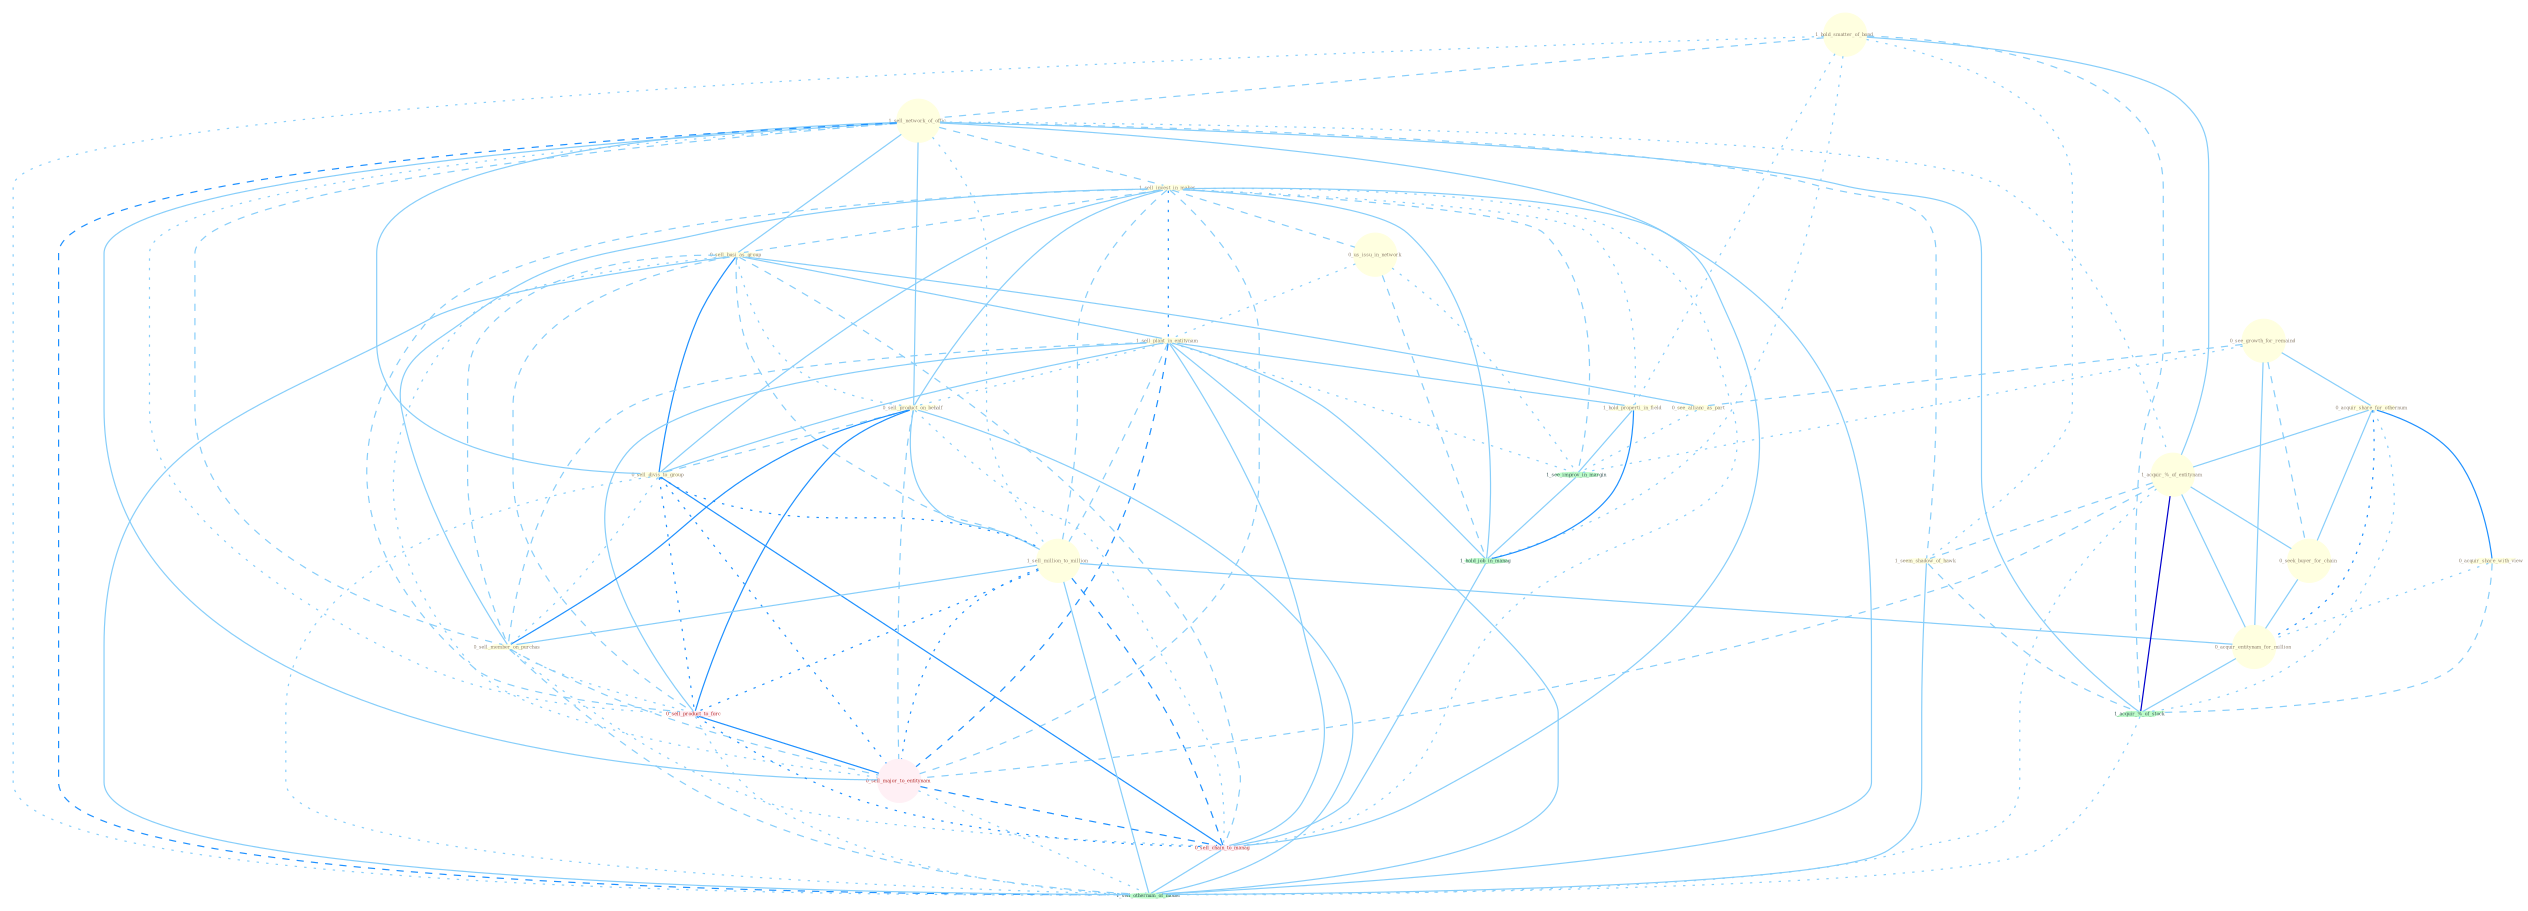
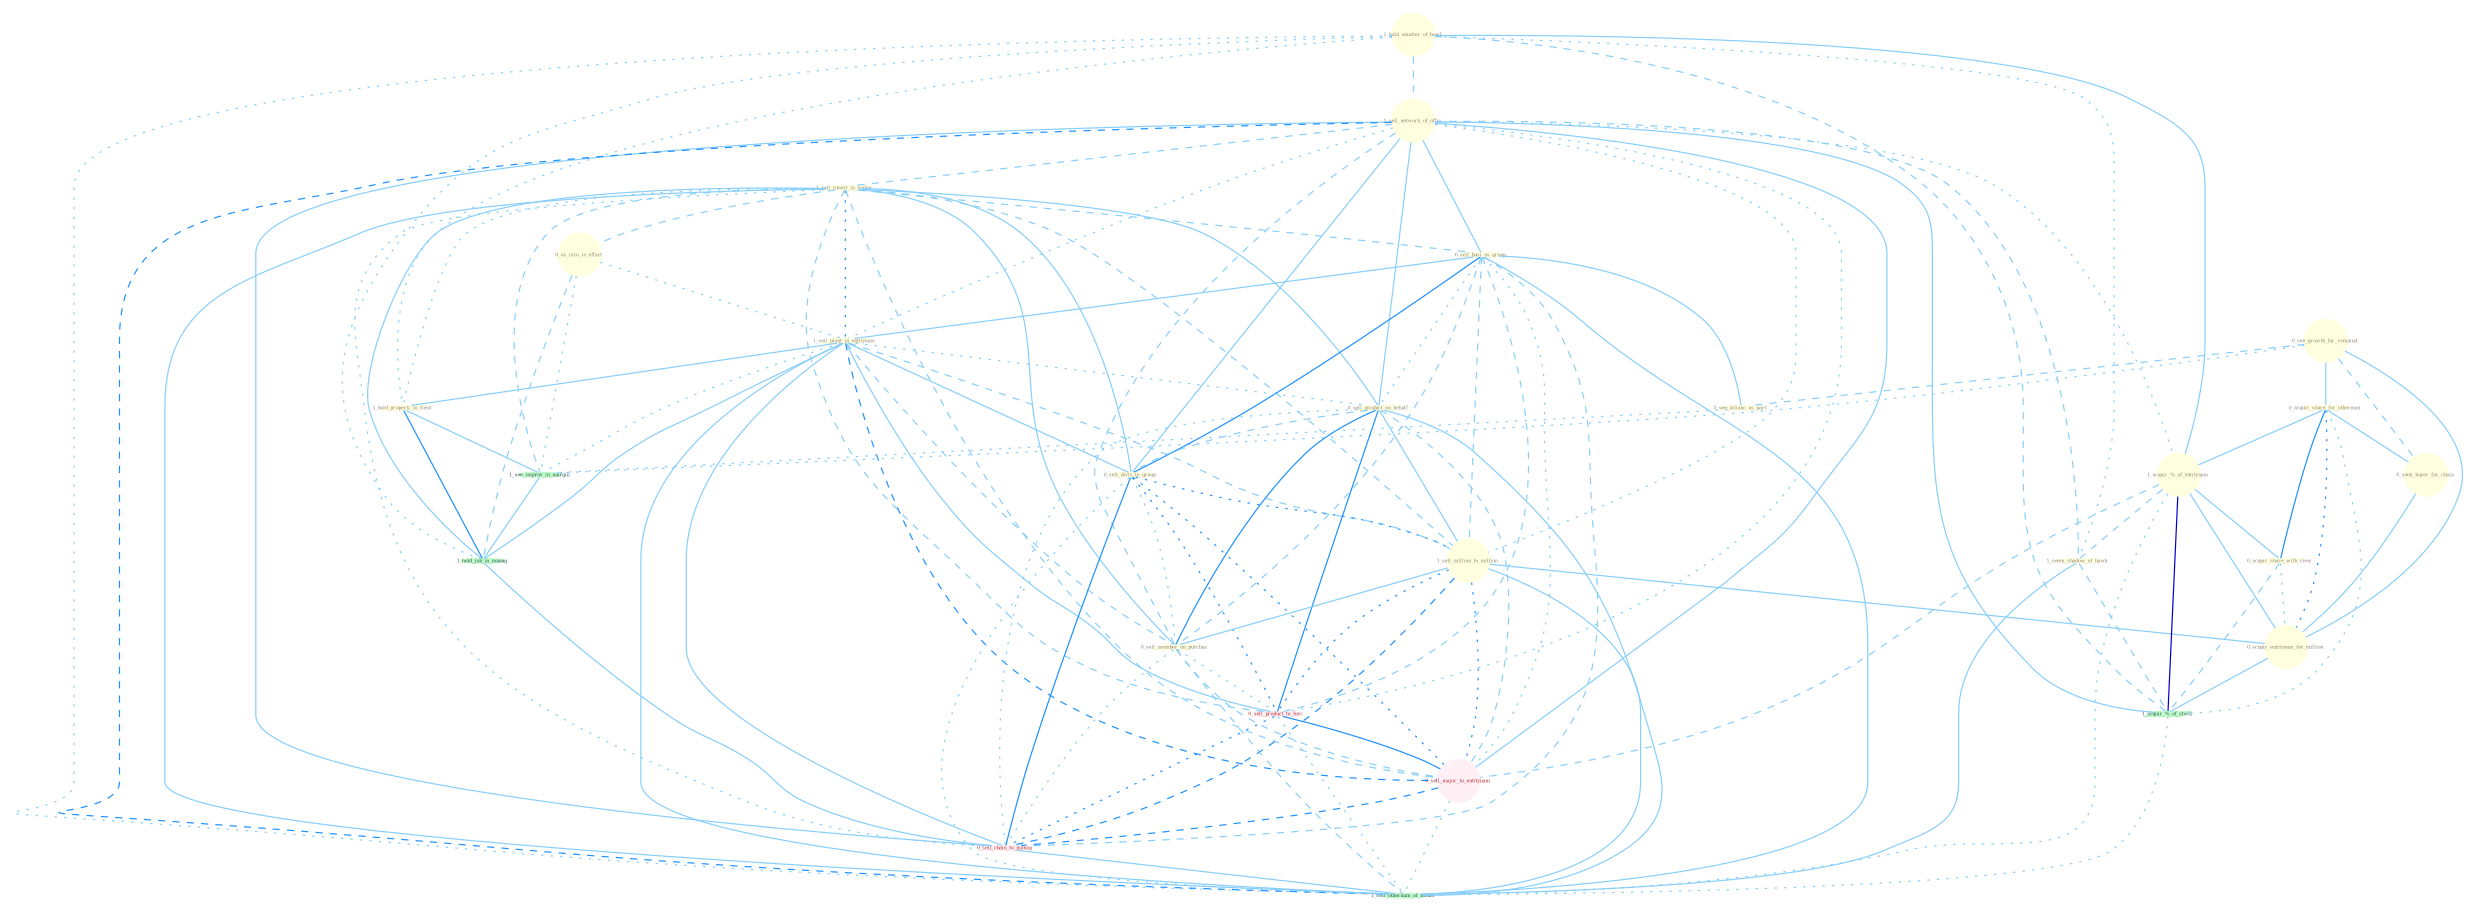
  graph {
    node [color="#ffffe0" fixedsize=true fontcolor="#8b7d6b" fontsize=4 shape=circle style=filled]
    edge [color="#87cefa" style=solid w=1]
    "0_see_growth_for_remaind " [height=.06 width=.5]
    "0_acquir_share_for_othernum " [height=.06 shape=cylinder width=.5]
    "1_hold_smatter_of_bond " [height=.06 width=.5]
    "1_sell_network_of_offic " [height=.06 width=.5]
    "1_sell_invest_in_maker " [height=.06 shape=parallelogram width=.5]
    "0_sell_busi_as_group " [height=.06 shape=ellipse width=.5]
-   "0_us_issu_in_effort " [height=.06 width=.5 label="0_us_issu_in_network"]
+   "0_us_issu_in_effort " [height=.06 width=.5]
    "1_sell_plant_in_entitynam " [height=.06 shape=parallelogram width=.5]
    "0_sell_product_on_behalf " [height=.06 shape=parallelogram width=.5]
    "0_sell_divis_to_group " [height=.06 shape=ellipse width=.5]
    "1_sell_million_to_million " [height=.06 width=.5]
    "0_sell_member_on_purchas " [height=.06 shape=parallelogram width=.5]
    "1_hold_properti_in_field " [height=.06 shape=parallelogram width=.5]
    "0_seek_buyer_for_chain " [height=.06 width=.5]
    "1_acquir_%_of_entitynam " [height=.06 width=.5]
    "0_see_allianc_as_part " [height=.06 shape=ellipse width=.5]
    "1_seem_shadow_of_hawk " [height=.06 shape=ellipse width=.5]
    "0_acquir_share_with_view " [height=.06 shape=parallelogram width=.5]
    "0_acquir_entitynam_for_million " [height=.06 width=.5]
    "0_sell_product_to_forc " [color="#fff0f5" fontcolor="#b22222" height=.06 shape=cylinder width=.5]
    "0_sell_major_to_entitynam " [color="#fff0f5" fontcolor="#b22222" height=.06 width=.5]
    "0_sell_chain_to_manag " [color="#fff0f5" fontcolor="#b22222" height=.06 shape=parallelogram width=.5]
    "1_see_improv_in_margin " [color="#BDFCC9" fontcolor="#2f4f4f" height=.06 shape=ellipse width=.5]
    "1_acquir_%_of_stock " [color="#BDFCC9" fontcolor="#2f4f4f" height=.06 shape=parallelogram width=.5]
    "1_hold_job_in_manag " [color="#BDFCC9" fontcolor="#2f4f4f" height=.06 shape=ellipse width=.5]
    "1_sell_othernum_of_model " [color="#BDFCC9" fontcolor="#2f4f4f" height=.06 shape=ellipse width=.5]
    subgraph sub_1 {
      "0_see_growth_for_remaind "
      "0_acquir_share_for_othernum "
      "1_hold_smatter_of_bond "
      "1_sell_network_of_offic "
      "1_sell_invest_in_maker "
      "0_sell_busi_as_group "
      "0_us_issu_in_effort "
      "1_sell_plant_in_entitynam "
      "0_sell_product_on_behalf "
      "0_sell_divis_to_group "
      "1_sell_million_to_million "
      "0_sell_member_on_purchas "
      "1_hold_properti_in_field "
      "0_seek_buyer_for_chain "
      "1_acquir_%_of_entitynam "
      "0_see_allianc_as_part "
      "1_seem_shadow_of_hawk "
      "0_acquir_share_with_view "
      "0_acquir_entitynam_for_million "
    }
    subgraph sub_2 {
      "0_sell_product_to_forc "
      "0_sell_major_to_entitynam "
      "0_sell_chain_to_manag "
    }
    "0_see_growth_for_remaind " -- "0_acquir_share_for_othernum "
    "0_see_growth_for_remaind " -- "0_seek_buyer_for_chain " [style=dashed]
    "0_see_growth_for_remaind " -- "0_see_allianc_as_part " [style=dashed]
    "0_see_growth_for_remaind " -- "0_acquir_entitynam_for_million "
    "0_see_growth_for_remaind " -- "1_see_improv_in_margin " [style=dotted]
    "0_acquir_share_for_othernum " -- "0_seek_buyer_for_chain "
    "0_acquir_share_for_othernum " -- "1_acquir_%_of_entitynam "
    "0_acquir_share_for_othernum " -- "0_acquir_share_with_view " [color="#1e90ff" w=2]
    "0_acquir_share_for_othernum " -- "0_acquir_entitynam_for_million " [color="#1e90ff" style=dotted w=2]
    "0_acquir_share_for_othernum " -- "1_acquir_%_of_stock " [style=dotted]
    "1_hold_smatter_of_bond " -- "1_sell_network_of_offic " [style=dashed]
    "1_hold_smatter_of_bond " -- "1_hold_properti_in_field " [style=dotted]
    "1_hold_smatter_of_bond " -- "1_acquir_%_of_entitynam "
    "1_hold_smatter_of_bond " -- "1_seem_shadow_of_hawk " [style=dotted]
    "1_hold_smatter_of_bond " -- "1_acquir_%_of_stock " [style=dashed]
    "1_hold_smatter_of_bond " -- "1_hold_job_in_manag " [style=dotted]
    "1_hold_smatter_of_bond " -- "1_sell_othernum_of_model " [style=dotted]
    "1_sell_network_of_offic " -- "1_sell_invest_in_maker " [style=dashed]
    "1_sell_network_of_offic " -- "0_sell_busi_as_group "
+   "1_sell_network_of_offic " -- "1_sell_plant_in_entitynam " [style=dotted]
    "1_sell_network_of_offic " -- "0_sell_product_on_behalf "
    "1_sell_network_of_offic " -- "0_sell_divis_to_group "
    "1_sell_network_of_offic " -- "1_sell_million_to_million " [style=dotted]
    "1_sell_network_of_offic " -- "0_sell_member_on_purchas " [style=dashed]
    "1_sell_network_of_offic " -- "1_acquir_%_of_entitynam " [style=dotted]
    "1_sell_network_of_offic " -- "1_seem_shadow_of_hawk " [style=dashed]
    "1_sell_network_of_offic " -- "0_sell_product_to_forc " [style=dotted]
    "1_sell_network_of_offic " -- "0_sell_major_to_entitynam "
    "1_sell_network_of_offic " -- "0_sell_chain_to_manag "
    "1_sell_network_of_offic " -- "1_acquir_%_of_stock "
    "1_sell_network_of_offic " -- "1_sell_othernum_of_model " [color="#1e90ff" style=dashed w=2]
    "1_sell_invest_in_maker " -- "0_sell_busi_as_group " [style=dashed]
    "1_sell_invest_in_maker " -- "0_us_issu_in_effort " [style=dashed]
    "1_sell_invest_in_maker " -- "1_sell_plant_in_entitynam " [color="#1e90ff" style=dotted w=2]
    "1_sell_invest_in_maker " -- "0_sell_product_on_behalf "
    "1_sell_invest_in_maker " -- "0_sell_divis_to_group "
    "1_sell_invest_in_maker " -- "1_sell_million_to_million " [style=dashed]
    "1_sell_invest_in_maker " -- "0_sell_member_on_purchas "
    "1_sell_invest_in_maker " -- "1_hold_properti_in_field " [style=dotted]
    "1_sell_invest_in_maker " -- "0_sell_product_to_forc " [style=dashed]
    "1_sell_invest_in_maker " -- "0_sell_major_to_entitynam " [style=dashed]
    "1_sell_invest_in_maker " -- "0_sell_chain_to_manag " [style=dotted]
    "1_sell_invest_in_maker " -- "1_see_improv_in_margin " [style=dashed]
    "1_sell_invest_in_maker " -- "1_hold_job_in_manag "
    "1_sell_invest_in_maker " -- "1_sell_othernum_of_model "
    "0_sell_busi_as_group " -- "1_sell_plant_in_entitynam "
    "0_sell_busi_as_group " -- "0_sell_product_on_behalf " [style=dotted]
    "0_sell_busi_as_group " -- "0_sell_divis_to_group " [color="#1e90ff" w=2]
    "0_sell_busi_as_group " -- "1_sell_million_to_million " [style=dashed]
    "0_sell_busi_as_group " -- "0_sell_member_on_purchas " [style=dashed]
    "0_sell_busi_as_group " -- "0_see_allianc_as_part "
    "0_sell_busi_as_group " -- "0_sell_product_to_forc " [style=dashed]
    "0_sell_busi_as_group " -- "0_sell_major_to_entitynam " [style=dotted]
    "0_sell_busi_as_group " -- "0_sell_chain_to_manag " [style=dashed]
    "0_sell_busi_as_group " -- "1_sell_othernum_of_model "
    "0_us_issu_in_effort " -- "1_sell_plant_in_entitynam " [style=dotted]
    "0_us_issu_in_effort " -- "1_see_improv_in_margin " [style=dotted]
    "0_us_issu_in_effort " -- "1_hold_job_in_manag " [style=dashed]
    "1_sell_plant_in_entitynam " -- "0_sell_product_on_behalf " [style=dotted]
    "1_sell_plant_in_entitynam " -- "0_sell_divis_to_group "
    "1_sell_plant_in_entitynam " -- "1_sell_million_to_million " [style=dashed]
    "1_sell_plant_in_entitynam " -- "0_sell_member_on_purchas " [style=dashed]
    "1_sell_plant_in_entitynam " -- "1_hold_properti_in_field "
    "1_sell_plant_in_entitynam " -- "0_sell_product_to_forc "
    "1_sell_plant_in_entitynam " -- "0_sell_major_to_entitynam " [color="#1e90ff" style=dashed w=2]
    "1_sell_plant_in_entitynam " -- "0_sell_chain_to_manag "
    "1_sell_plant_in_entitynam " -- "1_see_improv_in_margin " [style=dotted]
    "1_sell_plant_in_entitynam " -- "1_hold_job_in_manag "
    "1_sell_plant_in_entitynam " -- "1_sell_othernum_of_model "
    "0_sell_product_on_behalf " -- "0_sell_divis_to_group " [style=dashed]
    "0_sell_product_on_behalf " -- "1_sell_million_to_million "
    "0_sell_product_on_behalf " -- "0_sell_member_on_purchas " [color="#1e90ff" w=2]
    "0_sell_product_on_behalf " -- "0_sell_product_to_forc " [color="#1e90ff" w=2]
    "0_sell_product_on_behalf " -- "0_sell_major_to_entitynam " [style=dashed]
    "0_sell_product_on_behalf " -- "0_sell_chain_to_manag " [style=dotted]
    "0_sell_product_on_behalf " -- "1_sell_othernum_of_model "
    "0_sell_divis_to_group " -- "1_sell_million_to_million " [color="#1e90ff" style=dotted w=2]
    "0_sell_divis_to_group " -- "0_sell_member_on_purchas " [style=dotted]
    "0_sell_divis_to_group " -- "0_sell_product_to_forc " [color="#1e90ff" style=dotted w=2]
    "0_sell_divis_to_group " -- "0_sell_major_to_entitynam " [color="#1e90ff" style=dotted w=2]
    "0_sell_divis_to_group " -- "0_sell_chain_to_manag " [color="#1e90ff" w=2]
    "0_sell_divis_to_group " -- "1_sell_othernum_of_model " [style=dotted]
    "1_sell_million_to_million " -- "0_sell_member_on_purchas "
    "1_sell_million_to_million " -- "0_acquir_entitynam_for_million "
    "1_sell_million_to_million " -- "0_sell_product_to_forc " [color="#1e90ff" style=dotted w=2]
    "1_sell_million_to_million " -- "0_sell_major_to_entitynam " [color="#1e90ff" style=dotted w=2]
    "1_sell_million_to_million " -- "0_sell_chain_to_manag " [color="#1e90ff" style=dashed w=2]
    "1_sell_million_to_million " -- "1_sell_othernum_of_model "
    "0_sell_member_on_purchas " -- "0_sell_product_to_forc " [style=dotted]
    "0_sell_member_on_purchas " -- "0_sell_major_to_entitynam " [style=dashed]
    "0_sell_member_on_purchas " -- "0_sell_chain_to_manag " [style=dotted]
    "0_sell_member_on_purchas " -- "1_sell_othernum_of_model " [style=dashed]
    "1_hold_properti_in_field " -- "1_see_improv_in_margin "
    "1_hold_properti_in_field " -- "1_hold_job_in_manag " [color="#1e90ff" w=2]
    "0_seek_buyer_for_chain " -- "0_acquir_entitynam_for_million "
    "1_acquir_%_of_entitynam " -- "1_seem_shadow_of_hawk " [style=dashed]
-   "1_acquir_%_of_entitynam " -- "0_seek_buyer_for_chain "
+   "1_acquir_%_of_entitynam " -- "0_acquir_share_with_view "
    "1_acquir_%_of_entitynam " -- "0_acquir_entitynam_for_million "
    "1_acquir_%_of_entitynam " -- "0_sell_major_to_entitynam " [style=dashed]
    "1_acquir_%_of_entitynam " -- "1_acquir_%_of_stock " [color="#0000cd" w=3]
    "1_acquir_%_of_entitynam " -- "1_sell_othernum_of_model " [style=dotted]
    "0_see_allianc_as_part " -- "1_see_improv_in_margin " [style=dotted]
    "1_seem_shadow_of_hawk " -- "1_acquir_%_of_stock " [style=dashed]
    "1_seem_shadow_of_hawk " -- "1_sell_othernum_of_model "
    "0_acquir_share_with_view " -- "0_acquir_entitynam_for_million " [style=dotted]
    "0_acquir_share_with_view " -- "1_acquir_%_of_stock " [style=dashed]
    "0_acquir_entitynam_for_million " -- "1_acquir_%_of_stock "
    "0_sell_product_to_forc " -- "0_sell_major_to_entitynam " [color="#1e90ff" w=2]
    "0_sell_product_to_forc " -- "0_sell_chain_to_manag " [color="#1e90ff" style=dotted w=2]
    "0_sell_product_to_forc " -- "1_sell_othernum_of_model " [style=dotted]
    "0_sell_major_to_entitynam " -- "0_sell_chain_to_manag " [color="#1e90ff" style=dashed w=2]
    "0_sell_major_to_entitynam " -- "1_sell_othernum_of_model " [style=dotted]
    "0_sell_chain_to_manag " -- "1_sell_othernum_of_model "
    "1_see_improv_in_margin " -- "1_hold_job_in_manag "
    "1_acquir_%_of_stock " -- "1_sell_othernum_of_model " [style=dotted]
    "1_hold_job_in_manag " -- "0_sell_chain_to_manag "
  }
